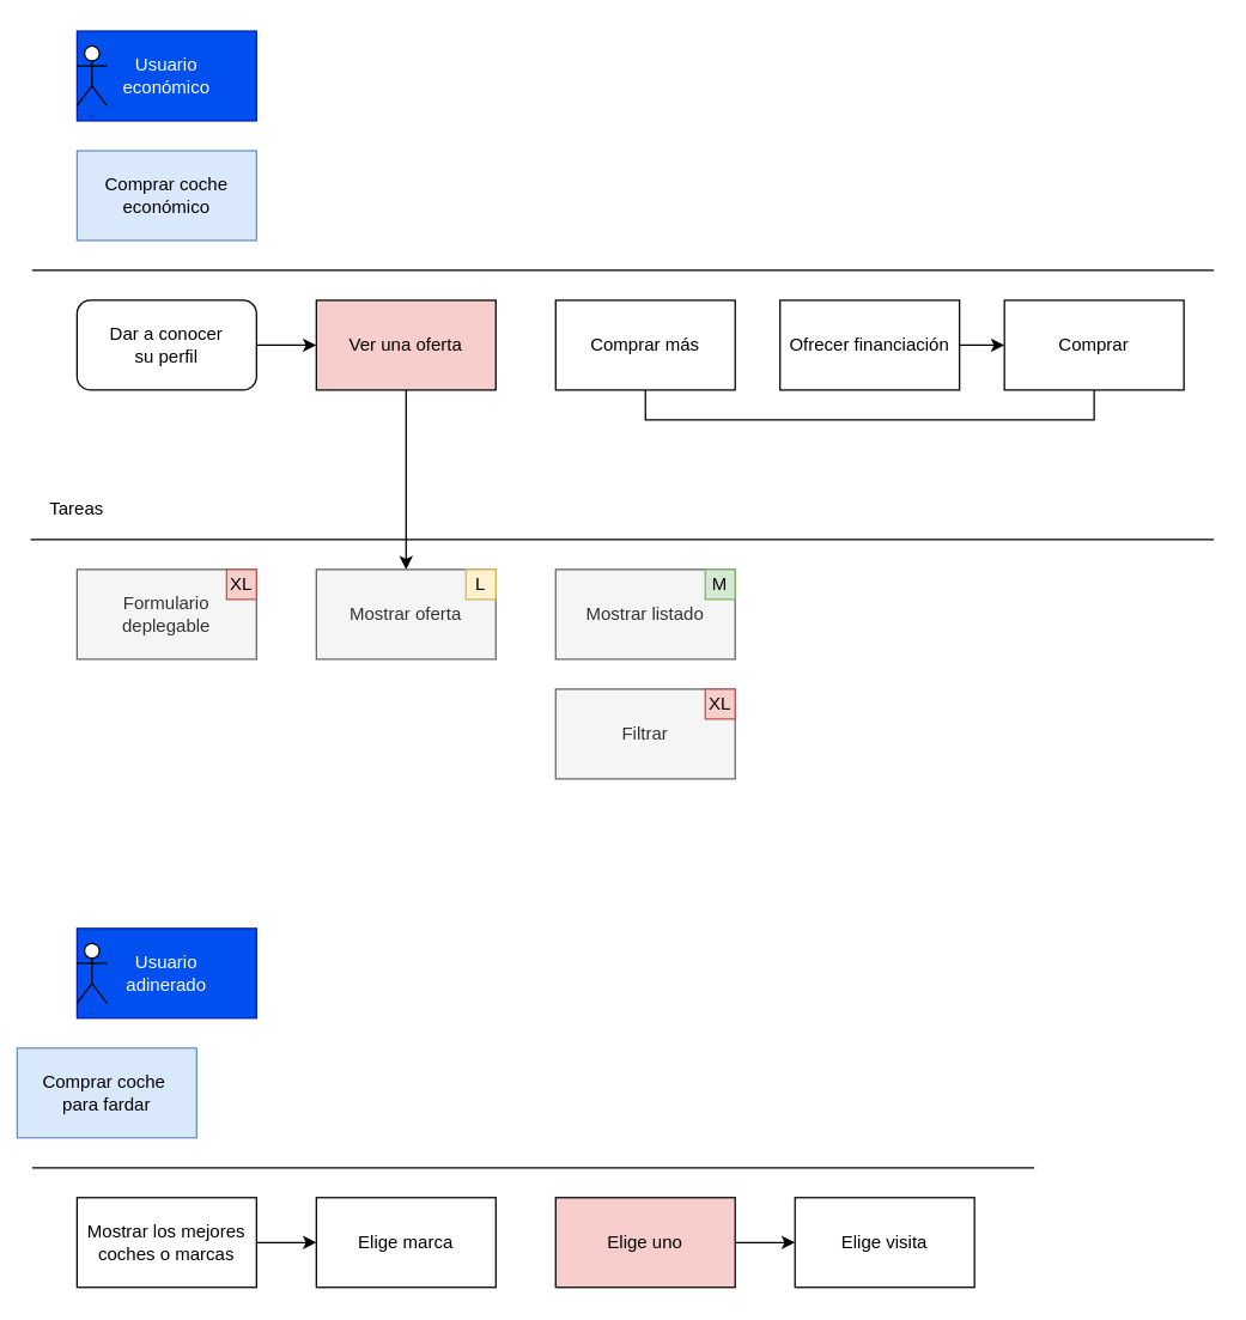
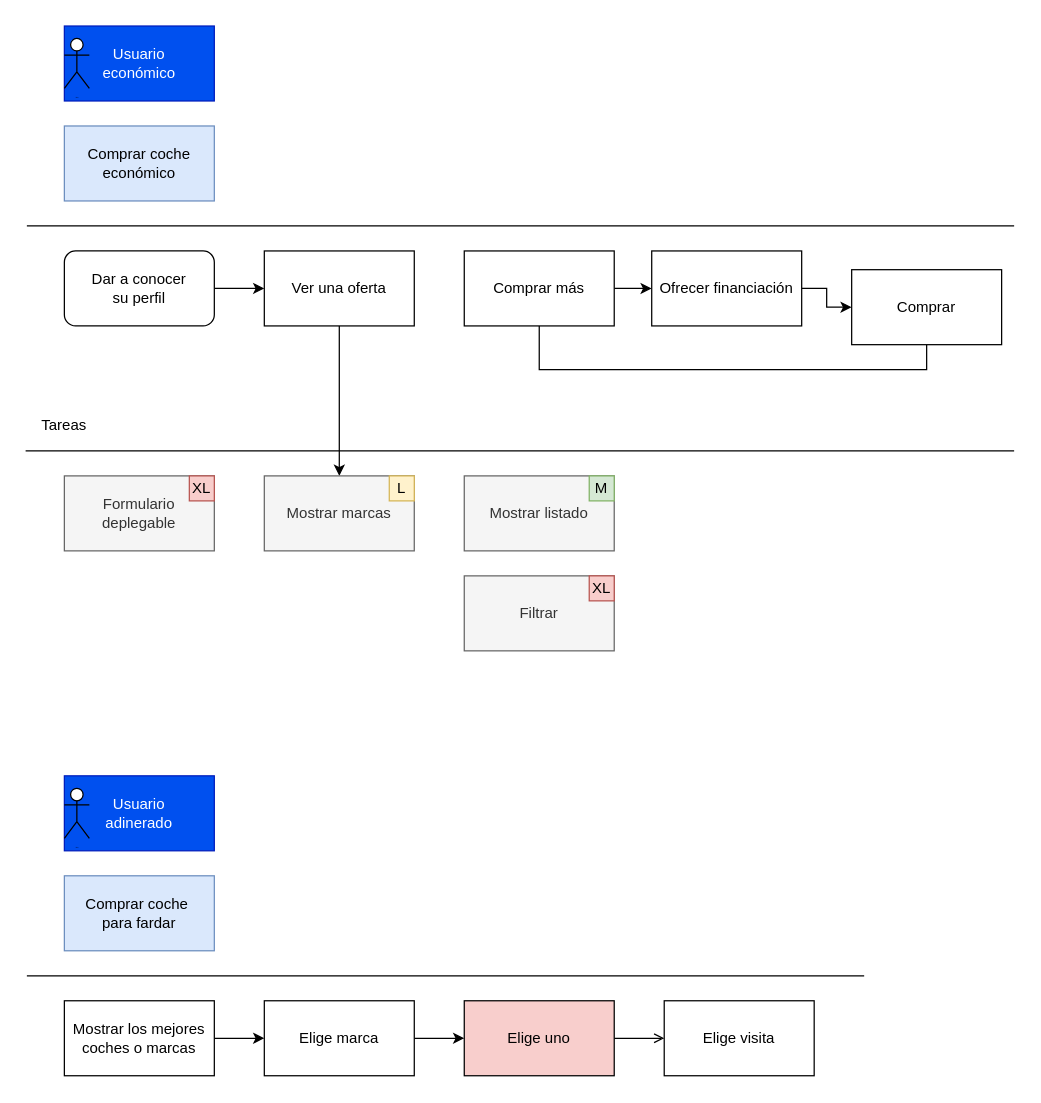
  <mxCell id="0" />
  <mxCell id="1" parent="0" />
  <mxCell id="2" value="Usuario &lt;br&gt;económico" style="rounded=0;whiteSpace=wrap;html=1;fillColor=#0050ef;strokeColor=#001DBC;fontColor=#ffffff;" parent="1" vertex="1"><mxGeometry x="51" y="20" width="120" height="60" as="geometry" /></mxCell>
  <mxCell id="3" value="Comprar coche económico" style="rounded=0;whiteSpace=wrap;html=1;fillColor=#dae8fc;strokeColor=#6c8ebf;" parent="1" vertex="1"><mxGeometry x="51" y="100" width="120" height="60" as="geometry" /></mxCell>
  <mxCell id="4" value="" style="endArrow=none;html=1;" parent="1" edge="1"><mxGeometry width="50" height="50" relative="1" as="geometry"><mxPoint x="21" y="780" as="sourcePoint" /><mxPoint x="691" y="780" as="targetPoint" /></mxGeometry></mxCell>
  <mxCell id="5" style="edgeStyle=orthogonalEdgeStyle;rounded=0;orthogonalLoop=1;jettySize=auto;html=1;entryX=0;entryY=0.5;entryDx=0;entryDy=0;" parent="1" source="6" target="8" edge="1"><mxGeometry relative="1" as="geometry" /></mxCell>
  <mxCell id="6" value="Dar a conocer &lt;br&gt;su perfil" style="whiteSpace=wrap;html=1;rounded=1;" parent="1" vertex="1"><mxGeometry x="51" y="200" width="120" height="60" as="geometry" /></mxCell>
  <mxCell id="7" style="edgeStyle=orthogonalEdgeStyle;rounded=0;orthogonalLoop=1;jettySize=auto;html=1;" parent="1" source="8" target="28" edge="1"><mxGeometry relative="1" as="geometry" /></mxCell>
- <mxCell id="8" value="Ver una oferta" style="rounded=0;whiteSpace=wrap;html=1;fillColor=#f8cecc;" parent="1" vertex="1"><mxGeometry x="211" y="200" width="120" height="60" as="geometry" /></mxCell>
+ <mxCell id="8" value="Ver una oferta" style="rounded=0;whiteSpace=wrap;html=1;" parent="1" vertex="1"><mxGeometry x="211" y="200" width="120" height="60" as="geometry" /></mxCell>
+ <mxCell id="9" value="" style="edgeStyle=orthogonalEdgeStyle;rounded=0;orthogonalLoop=1;jettySize=auto;html=1;fontColor=#000000;" parent="1" source="11" target="20" edge="1"><mxGeometry relative="1" as="geometry" /></mxCell>
  <mxCell id="10" style="edgeStyle=orthogonalEdgeStyle;rounded=0;orthogonalLoop=1;jettySize=auto;html=1;exitX=0.5;exitY=1;exitDx=0;exitDy=0;entryX=0.5;entryY=1;entryDx=0;entryDy=0;fontColor=#000000;endArrow=none;" parent="1" source="11" target="21" edge="1"><mxGeometry relative="1" as="geometry" /></mxCell>
  <mxCell id="11" value="Comprar más" style="rounded=0;whiteSpace=wrap;html=1;" parent="1" vertex="1"><mxGeometry x="371" y="200" width="120" height="60" as="geometry" /></mxCell>
  <mxCell id="12" value="Usuario &lt;br&gt;adinerado" style="rounded=0;whiteSpace=wrap;html=1;fillColor=#0050ef;strokeColor=#001DBC;fontColor=#ffffff;" parent="1" vertex="1"><mxGeometry x="51" y="620" width="120" height="60" as="geometry" /></mxCell>
- <mxCell id="13" value="Comprar coche&amp;nbsp;&lt;br&gt;para fardar" style="rounded=0;whiteSpace=wrap;html=1;fillColor=#dae8fc;strokeColor=#6c8ebf;" parent="1" vertex="1"><mxGeometry x="11" y="700" width="120" height="60" as="geometry" /></mxCell>
+ <mxCell id="13" value="Comprar coche&amp;nbsp;&lt;br&gt;para fardar" style="rounded=0;whiteSpace=wrap;html=1;fillColor=#dae8fc;strokeColor=#6c8ebf;" parent="1" vertex="1"><mxGeometry x="51" y="700" width="120" height="60" as="geometry" /></mxCell>
  <mxCell id="14" value="" style="edgeStyle=orthogonalEdgeStyle;rounded=0;orthogonalLoop=1;jettySize=auto;html=1;fontColor=#000000;" parent="1" source="15" target="24" edge="1"><mxGeometry relative="1" as="geometry" /></mxCell>
  <mxCell id="15" value="Mostrar los mejores coches o marcas" style="rounded=0;whiteSpace=wrap;html=1;" parent="1" vertex="1"><mxGeometry x="51" y="800" width="120" height="60" as="geometry" /></mxCell>
  <mxCell id="16" value="" style="endArrow=none;html=1;" parent="1" edge="1"><mxGeometry width="50" height="50" relative="1" as="geometry"><mxPoint x="21" y="180" as="sourcePoint" /><mxPoint x="811" y="180" as="targetPoint" /></mxGeometry></mxCell>
- <mxCell id="17" style="edgeStyle=orthogonalEdgeStyle;rounded=0;orthogonalLoop=1;jettySize=auto;html=1;exitX=1;exitY=0.5;exitDx=0;exitDy=0;entryX=0;entryY=0.5;entryDx=0;entryDy=0;" parent="1" source="18" target="22" edge="1"><mxGeometry relative="1" as="geometry" /></mxCell>
+ <mxCell id="17" style="edgeStyle=orthogonalEdgeStyle;rounded=0;orthogonalLoop=1;jettySize=auto;html=1;exitX=1;exitY=0.5;exitDx=0;exitDy=0;entryX=0;entryY=0.5;entryDx=0;entryDy=0;endArrow=open;" parent="1" source="18" target="22" edge="1"><mxGeometry relative="1" as="geometry" /></mxCell>
  <mxCell id="18" value="Elige uno" style="rounded=0;whiteSpace=wrap;html=1;fillColor=#f8cecc;" parent="1" vertex="1"><mxGeometry x="371" y="800" width="120" height="60" as="geometry" /></mxCell>
  <mxCell id="19" value="" style="edgeStyle=orthogonalEdgeStyle;rounded=0;orthogonalLoop=1;jettySize=auto;html=1;fontColor=#000000;" parent="1" source="20" target="21" edge="1"><mxGeometry relative="1" as="geometry" /></mxCell>
  <mxCell id="20" value="Ofrecer financiación" style="rounded=0;whiteSpace=wrap;html=1;" parent="1" vertex="1"><mxGeometry x="521" y="200" width="120" height="60" as="geometry" /></mxCell>
- <mxCell id="21" value="Comprar" style="rounded=0;whiteSpace=wrap;html=1;" parent="1" vertex="1"><mxGeometry x="671" y="200" width="120" height="60" as="geometry" /></mxCell>
+ <mxCell id="21" value="Comprar" style="rounded=0;whiteSpace=wrap;html=1;" parent="1" vertex="1"><mxGeometry x="681" y="215" width="120" height="60" as="geometry" /></mxCell>
  <mxCell id="22" value="Elige visita" style="rounded=0;whiteSpace=wrap;html=1;" parent="1" vertex="1"><mxGeometry x="531" y="800" width="120" height="60" as="geometry" /></mxCell>
+ <mxCell id="23" value="" style="edgeStyle=orthogonalEdgeStyle;rounded=0;orthogonalLoop=1;jettySize=auto;html=1;fontColor=#000000;" parent="1" source="24" target="18" edge="1"><mxGeometry relative="1" as="geometry" /></mxCell>
  <mxCell id="24" value="Elige marca" style="rounded=0;whiteSpace=wrap;html=1;" parent="1" vertex="1"><mxGeometry x="211" y="800" width="120" height="60" as="geometry" /></mxCell>
  <mxCell id="25" value="" style="endArrow=none;html=1;" parent="1" edge="1"><mxGeometry width="50" height="50" relative="1" as="geometry"><mxPoint x="20" y="360" as="sourcePoint" /><mxPoint x="811" y="360" as="targetPoint" /></mxGeometry></mxCell>
  <mxCell id="26" value="Formulario deplegable" style="rounded=0;whiteSpace=wrap;html=1;fillColor=#f5f5f5;strokeColor=#666666;fontColor=#333333;" parent="1" vertex="1"><mxGeometry x="51" y="380" width="120" height="60" as="geometry" /></mxCell>
  <mxCell id="27" value="Tareas&lt;br&gt;" style="text;html=1;strokeColor=none;fillColor=none;align=center;verticalAlign=middle;whiteSpace=wrap;rounded=0;shadow=0;" parent="1" vertex="1"><mxGeometry x="31" y="330" width="40" height="20" as="geometry" /></mxCell>
- <mxCell id="28" value="Mostrar oferta" style="rounded=0;whiteSpace=wrap;html=1;fillColor=#f5f5f5;strokeColor=#666666;fontColor=#333333;" parent="1" vertex="1"><mxGeometry x="211" y="380" width="120" height="60" as="geometry" /></mxCell>
+ <mxCell id="28" value="Mostrar marcas" style="rounded=0;whiteSpace=wrap;html=1;fillColor=#f5f5f5;strokeColor=#666666;fontColor=#333333;" parent="1" vertex="1"><mxGeometry x="211" y="380" width="120" height="60" as="geometry" /></mxCell>
  <mxCell id="29" value="Mostrar listado" style="rounded=0;whiteSpace=wrap;html=1;fillColor=#f5f5f5;strokeColor=#666666;fontColor=#333333;" parent="1" vertex="1"><mxGeometry x="371" y="380" width="120" height="60" as="geometry" /></mxCell>
  <mxCell id="30" value="Filtrar" style="rounded=0;whiteSpace=wrap;html=1;fillColor=#f5f5f5;strokeColor=#666666;fontColor=#333333;" parent="1" vertex="1"><mxGeometry x="371" y="460" width="120" height="60" as="geometry" /></mxCell>
  <mxCell id="31" value="XL" style="text;html=1;strokeColor=#b85450;fillColor=#f8cecc;align=center;verticalAlign=middle;whiteSpace=wrap;rounded=0;shadow=0;" parent="1" vertex="1"><mxGeometry x="151" y="380" width="20" height="20" as="geometry" /></mxCell>
  <mxCell id="32" value="L" style="text;html=1;strokeColor=#d6b656;fillColor=#fff2cc;align=center;verticalAlign=middle;whiteSpace=wrap;rounded=0;shadow=0;" parent="1" vertex="1"><mxGeometry x="311" y="380" width="20" height="20" as="geometry" /></mxCell>
  <mxCell id="33" value="M" style="text;html=1;strokeColor=#82b366;fillColor=#d5e8d4;align=center;verticalAlign=middle;whiteSpace=wrap;rounded=0;shadow=0;" parent="1" vertex="1"><mxGeometry x="471" y="380" width="20" height="20" as="geometry" /></mxCell>
  <mxCell id="34" value="XL" style="text;html=1;strokeColor=#b85450;fillColor=#f8cecc;align=center;verticalAlign=middle;whiteSpace=wrap;rounded=0;shadow=0;" parent="1" vertex="1"><mxGeometry x="471" y="460" width="20" height="20" as="geometry" /></mxCell>
  <mxCell id="35" value="Actor" style="shape=umlActor;verticalLabelPosition=bottom;verticalAlign=top;html=1;outlineConnect=0;rounded=1;shadow=0;strokeWidth=1;gradientColor=none;fontColor=#000000;align=center;fontSize=1;" parent="1" vertex="1"><mxGeometry x="51" y="630" width="20" height="40" as="geometry" /></mxCell>
  <mxCell id="36" value="Actor" style="shape=umlActor;verticalLabelPosition=bottom;verticalAlign=top;html=1;outlineConnect=0;rounded=1;shadow=0;strokeWidth=1;gradientColor=none;fontColor=#000000;align=center;fontSize=1;" parent="1" vertex="1"><mxGeometry x="51" y="30" width="20" height="40" as="geometry" /></mxCell>
